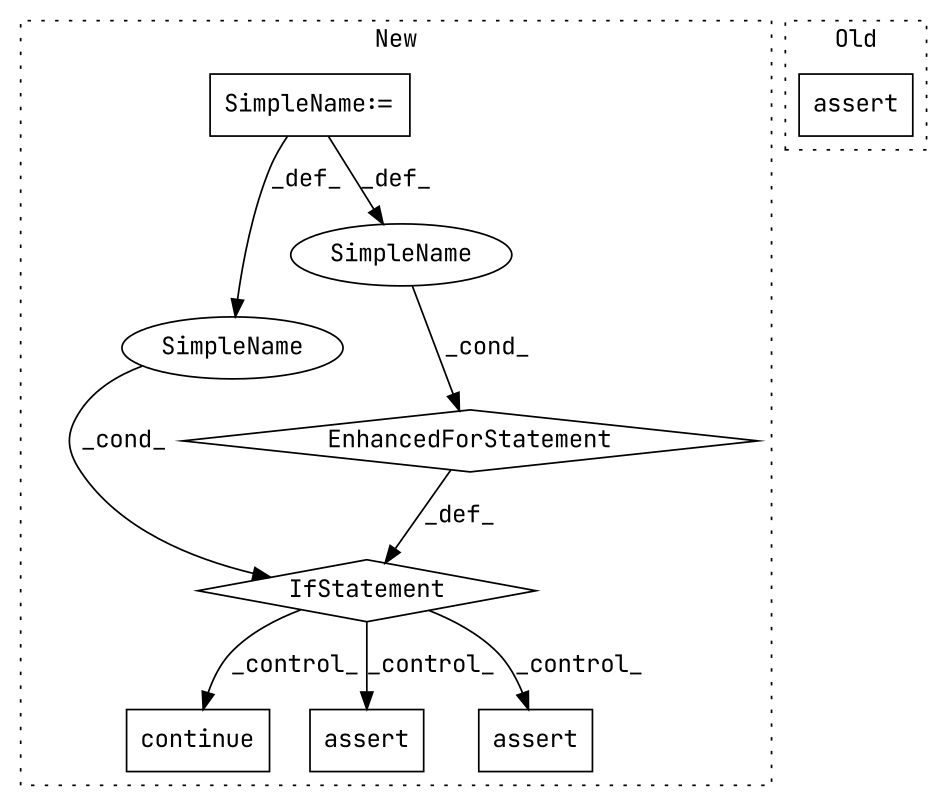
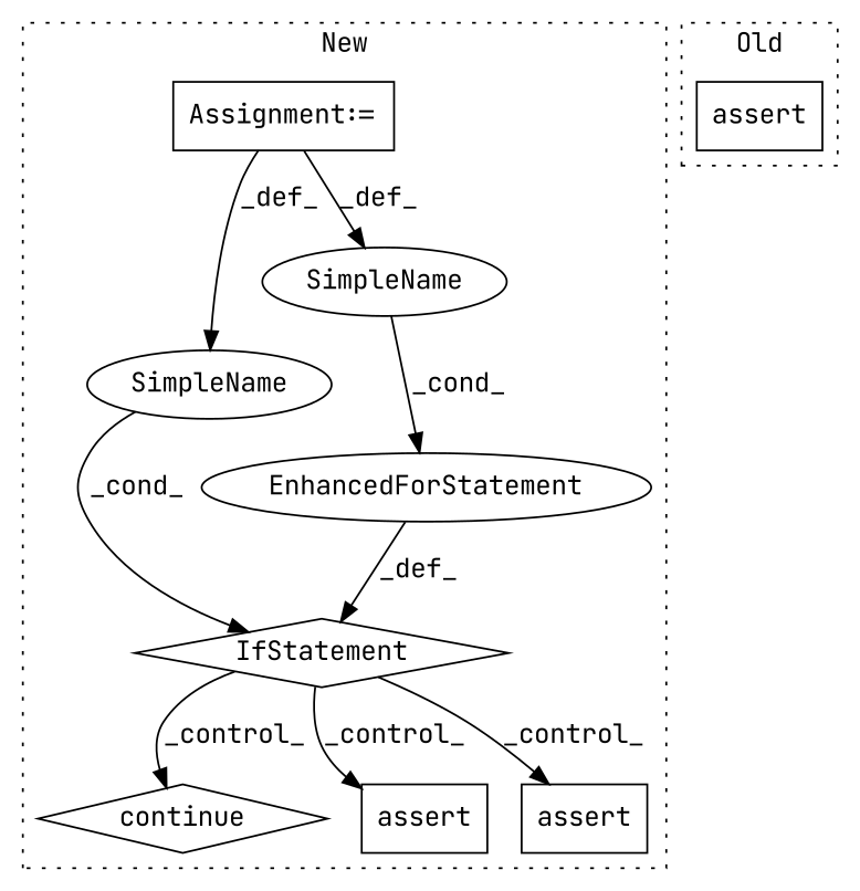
  digraph {
    fontname="JetBrains Mono"
    node [a=6 fontname="JetBrains Mono" l=7 shape=box]
    edge [fontname="JetBrains Mono"]
-   n1 [a=18 l=9 label=continue s=8301]
+   n1 [a=18 l=9 label=continue s=8301 shape=diamond]
    n2 [a=25 l="4,2" label=IfStatement s="8274,8289" shape=diamond]
    n3 [a=42 label=SimpleName shape=ellipse l=""]
    n4 [a=42 l=4 label=SimpleName s=8247 shape=ellipse]
    n5 [label=assert s=8463]
-   n6 [a=70 l="53,2" label=EnhancedForStatement s="8187,8264" shape=diamond]
-   n7 [a=7 l=12 label="SimpleName:=" s=8043]
+   n6 [a=70 l="53,2" label=EnhancedForStatement s="8187,8264" shape=ellipse]
+   n7 [a=7 l=12 label="Assignment:=" s=8043]
    n8 [label=assert s=8325]
    n9 [label=assert s=5986]
    subgraph cluster_1 {
      label=New
      style=dotted
      n1
      n2
      n3
      n4
      n5
      n6
      n7
      n8
    }
    subgraph cluster_2 {
      label=Old
      style=dotted
      n9
    }
    n2 -> n1 [label=_control_]
    n2 -> n5 [label=_control_]
    n2 -> n8 [label=_control_]
    n3 -> n2 [label=_cond_]
    n4 -> n6 [label=_cond_]
    n6 -> n2 [label=_def_]
    n7 -> n3 [label=_def_]
    n7 -> n4 [label=_def_]
  }
